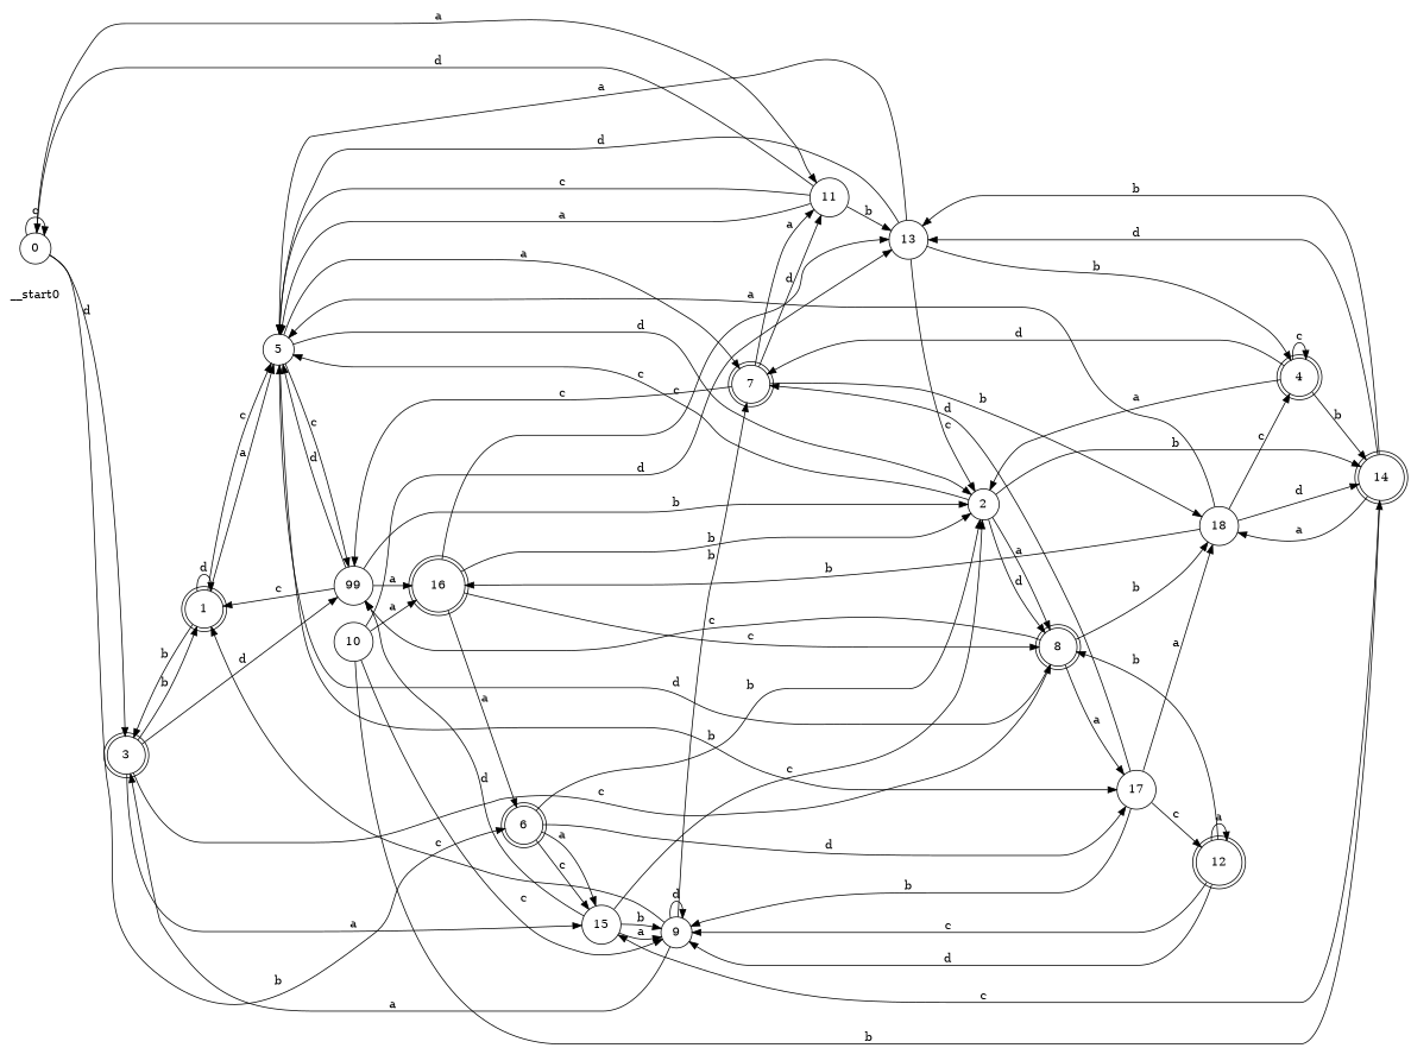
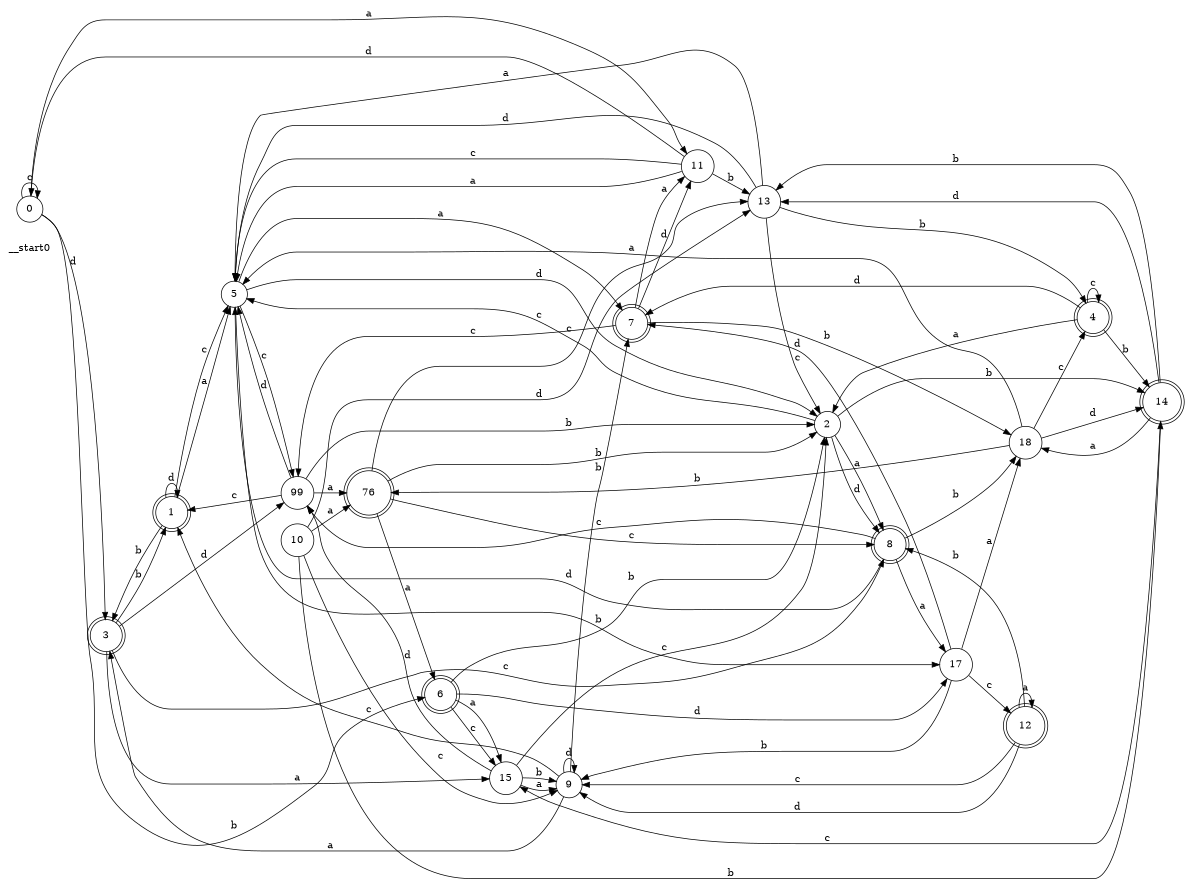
  digraph {
    rankdir=LR
    node [shape=circle color=black fillcolor=white style=filled]
    __start0 [shape=none color="" fillcolor="" style=""]
    n2 [label=0]
    n3 [label=3 shape=doublecircle style="rounded,filled"]
    n4 [label=6 shape=doublecircle style="rounded,filled"]
    n5 [label=11]
    n6 [label=1 shape=doublecircle style="rounded,filled"]
    n7 [label=8 shape=doublecircle style="rounded,filled"]
    n8 [label=15]
    n9 [label=99]
    n10 [label=2]
    n11 [label=17]
    n12 [label=5]
    n13 [label=13]
    n14 [label=7 shape=doublecircle style="rounded,filled"]
    n15 [label=14 shape=doublecircle style="rounded,filled"]
    n16 [label=18]
    n17 [label=9]
-   n18 [label=16 shape=doublecircle style="rounded,filled"]
+   n18 [label=76 shape=doublecircle style="rounded,filled"]
    n19 [label=4 shape=doublecircle style="rounded,filled"]
    n20 [label=12 shape=doublecircle style="rounded,filled"]
    n21 [label=10]
    n2 -> n2 [label=c]
    n2 -> n3 [label=d]
    n2 -> n4 [label=b]
    n2 -> n5 [label=a]
    n3 -> n6 [label=b]
    n3 -> n7 [label=c]
    n3 -> n8 [label=a]
    n3 -> n9 [label=d]
    n4 -> n8 [label=a]
    n4 -> n8 [label=c]
    n4 -> n10 [label=b]
    n4 -> n11 [label=d]
    n5 -> n2 [label=d]
    n5 -> n12 [label=a]
    n5 -> n12 [label=c]
    n5 -> n13 [label=b]
    n6 -> n3 [label=b]
    n6 -> n6 [label=d]
    n6 -> n12 [label=a]
    n6 -> n12 [label=c]
    n7 -> n9 [label=c]
    n7 -> n11 [label=a]
    n7 -> n12 [label=d]
    n7 -> n16 [label=b]
    n8 -> n9 [label=d]
    n8 -> n10 [label=c]
    n8 -> n17 [label=a]
    n8 -> n17 [label=b]
    n9 -> n6 [label=c]
    n9 -> n10 [label=b]
    n9 -> n12 [label=d]
    n9 -> n18 [label=a]
    n10 -> n7 [label=a]
    n10 -> n7 [label=d]
    n10 -> n12 [label=c]
    n10 -> n15 [label=b]
    n11 -> n14 [label=d]
    n11 -> n16 [label=a]
    n11 -> n17 [label=b]
    n11 -> n20 [label=c]
    n12 -> n9 [label=c]
    n12 -> n10 [label=d]
    n12 -> n11 [label=b]
    n12 -> n14 [label=a]
    n13 -> n10 [label=c]
    n13 -> n12 [label=a]
    n13 -> n12 [label=d]
    n13 -> n19 [label=b]
    n14 -> n5 [label=a]
    n14 -> n5 [label=d]
    n14 -> n9 [label=c]
    n14 -> n16 [label=b]
    n15 -> n8 [label=c]
    n15 -> n13 [label=b]
    n15 -> n13 [label=d]
    n15 -> n16 [label=a]
    n16 -> n12 [label=a]
    n16 -> n15 [label=d]
    n16 -> n18 [label=b]
    n16 -> n19 [label=c]
    n17 -> n3 [label=a]
    n17 -> n6 [label=c]
    n17 -> n14 [label=b]
    n17 -> n17 [label=d]
    n18 -> n4 [label=a]
    n18 -> n7 [label=c]
    n18 -> n10 [label=b]
    n18 -> n13 [label=c]
    n19 -> n10 [label=a]
    n19 -> n14 [label=d]
    n19 -> n15 [label=b]
    n19 -> n19 [label=c]
    n20 -> n7 [label=b]
    n20 -> n17 [label=c]
    n20 -> n17 [label=d]
    n20 -> n20 [label=a]
    n21 -> n13 [label=d]
    n21 -> n15 [label=b]
    n21 -> n17 [label=c]
    n21 -> n18 [label=a]
  }
